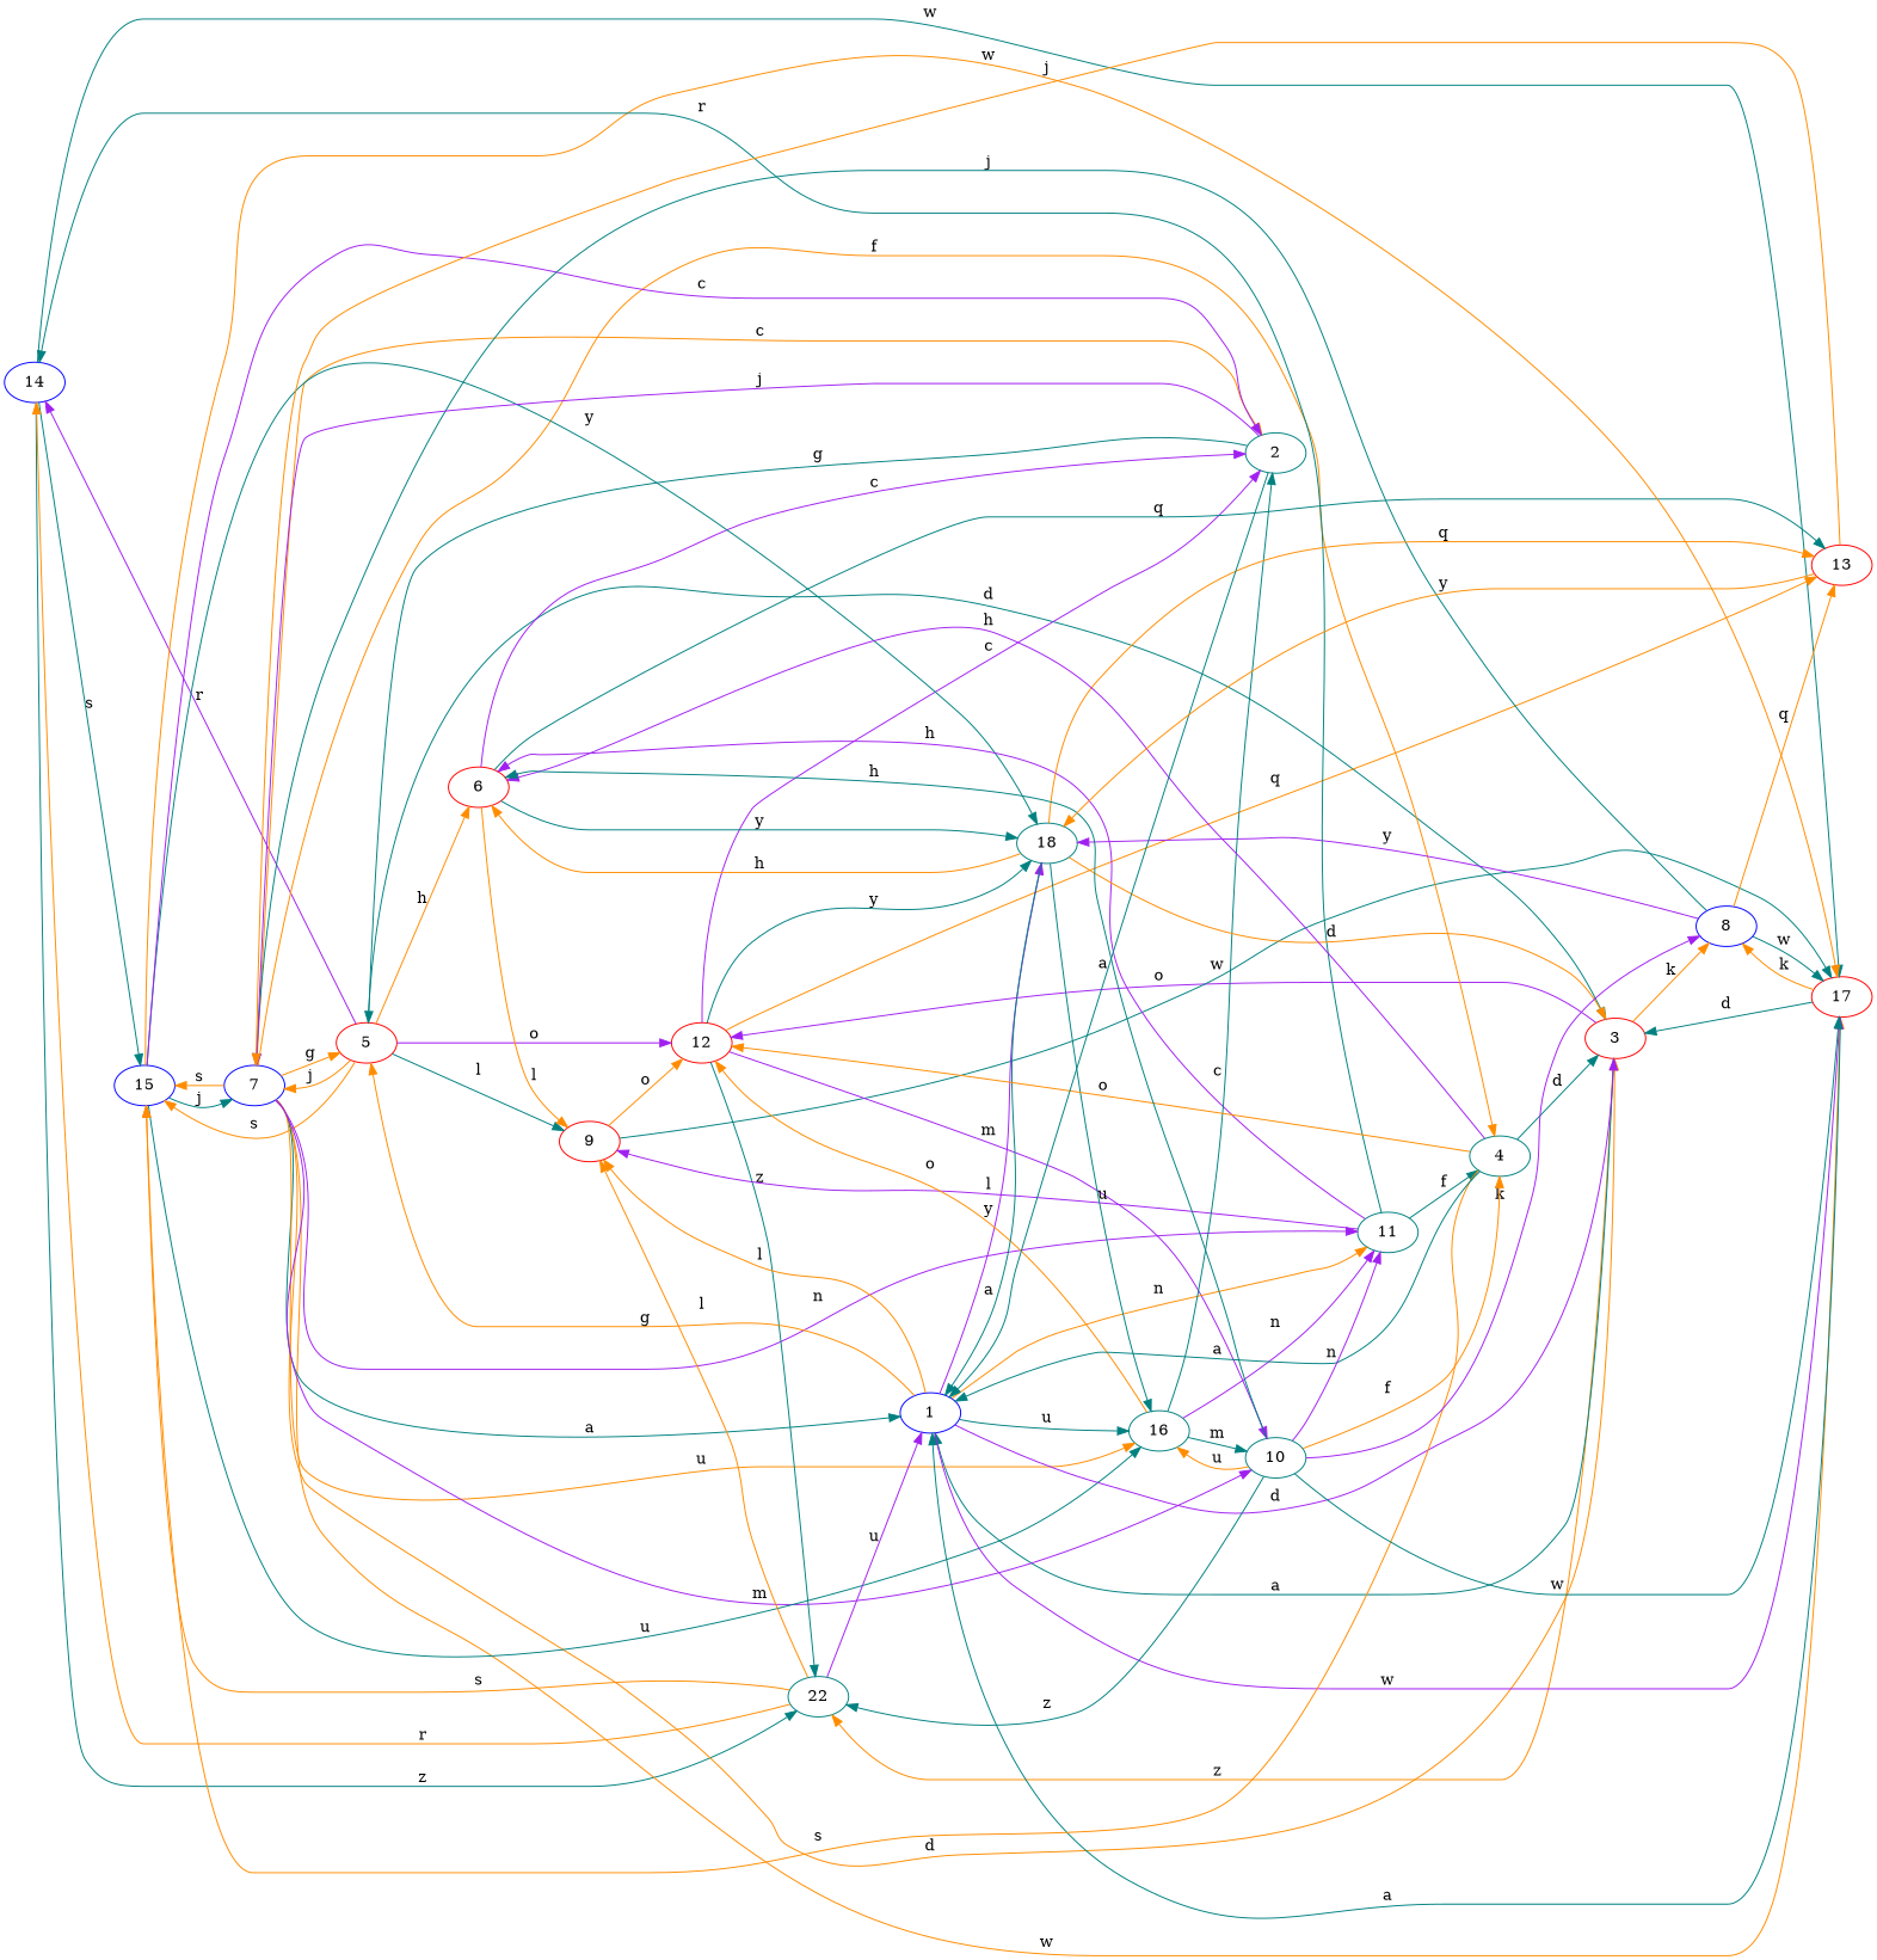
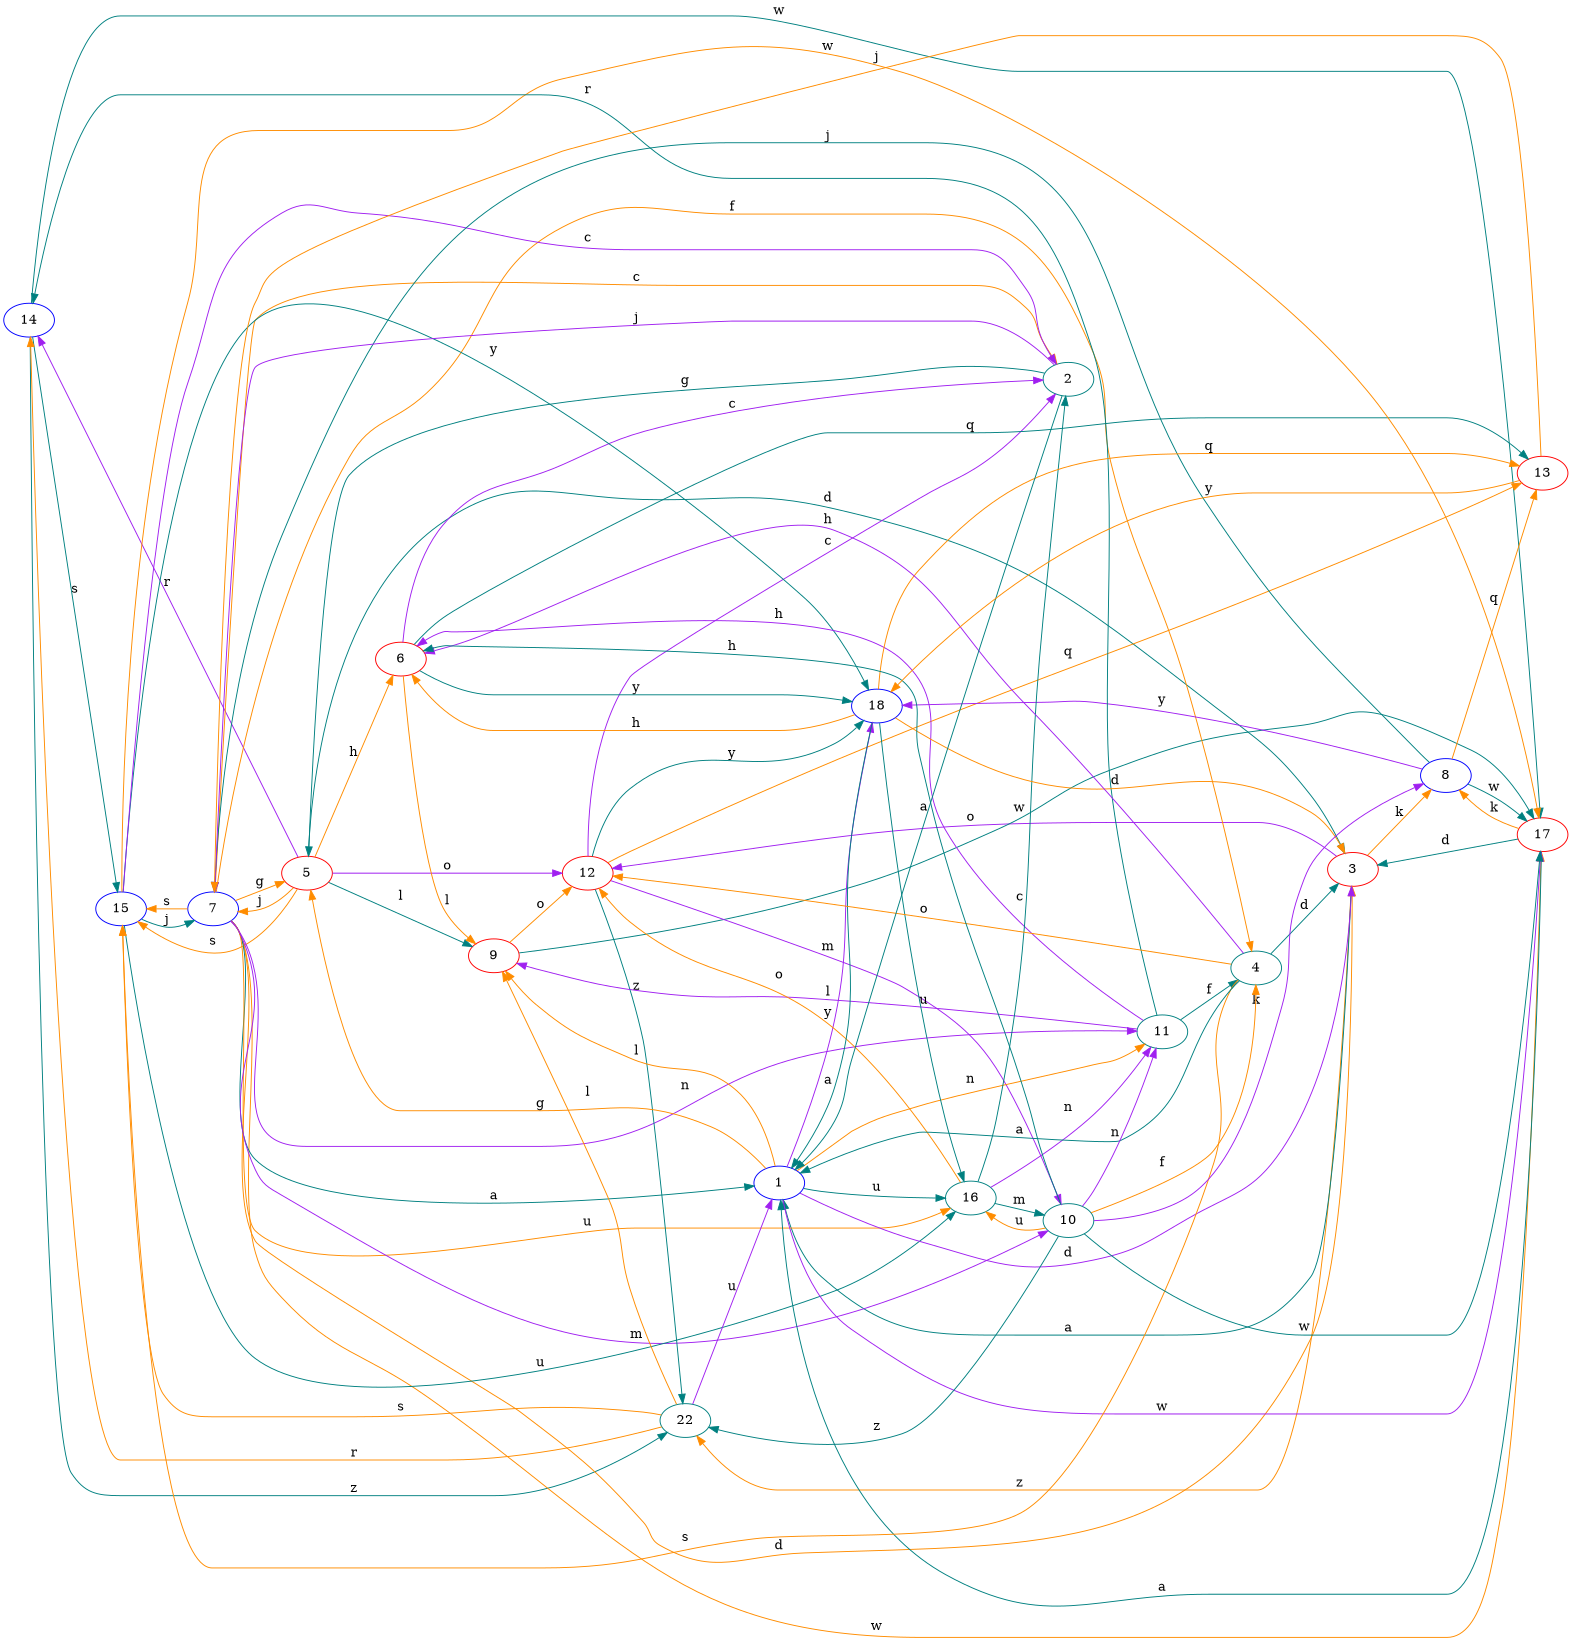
  strict digraph {
    rankdir=LR
    node [color=red]
    edge [color=darkorange]
    14 [color=blue]
    5
    3
    9
    7 [color=blue]
    12
    6
    15 [color=blue]
    17
    22 [color=teal]
    1 [color=blue]
    8 [color=blue]
    11 [color=teal]
    16 [color=teal]
-   18 [color=teal]
+   18 [color=blue]
    4 [color=teal]
    2 [color=teal]
    10 [color=teal]
    13
    14 -> 15 [color=teal label=s]
    14 -> 17 [color=teal label=w]
    14 -> 22 [color=teal label=z]
    5 -> 14 [color=purple label=r]
    5 -> 3 [color=teal label=d]
    5 -> 9 [color=teal label=l]
    5 -> 7 [label=j]
    5 -> 12 [color=purple label=o]
    5 -> 6 [label=h]
    5 -> 15 [label=s]
    3 -> 12 [color=purple label=o]
    3 -> 22 [label=z]
    3 -> 1 [color=teal label=a]
    3 -> 8 [label=k]
    9 -> 12 [label=o]
    9 -> 17 [color=teal label=w]
    7 -> 5 [label=g]
    7 -> 3 [label=d]
    7 -> 15 [label=s]
    7 -> 17 [label=w]
    7 -> 1 [color=teal label=a]
    7 -> 11 [color=purple label=n]
    7 -> 16 [label=u]
    7 -> 4 [label=f]
    7 -> 2 [label=c]
    7 -> 10 [color=purple label=m]
    12 -> 22 [color=teal label=z]
    12 -> 18 [color=teal label=y]
    12 -> 2 [color=purple label=c]
    12 -> 10 [color=purple label=m]
    12 -> 13 [label=q]
    6 -> 9 [label=l]
    6 -> 18 [color=teal label=y]
    6 -> 2 [color=purple label=c]
    6 -> 13 [color=teal label=q]
    15 -> 7 [color=teal label=j]
    15 -> 17 [label=w]
    15 -> 16 [color=teal label=u]
    15 -> 18 [color=teal label=y]
    15 -> 2 [color=purple label=c]
    17 -> 3 [color=teal label=d]
    17 -> 1 [color=teal label=a]
    17 -> 8 [label=k]
    22 -> 14 [label=r]
    22 -> 9 [label=l]
    22 -> 15 [label=s]
    22 -> 1 [color=purple label=u]
    1 -> 5 [label=g]
    1 -> 3 [color=purple label=d]
    1 -> 9 [label=l]
    1 -> 17 [color=purple label=w]
    1 -> 11 [label=n]
    1 -> 16 [color=teal label=u]
    1 -> 18 [color=purple label=y]
    8 -> 7 [color=teal label=j]
    8 -> 17 [color=teal label=w]
    8 -> 18 [color=purple label=y]
    8 -> 13 [label=q]
    11 -> 14 [color=teal label=r]
    11 -> 9 [color=purple label=l]
    11 -> 6 [color=purple label=h]
    11 -> 4 [color=teal label=f]
    16 -> 12 [label=o]
    16 -> 11 [color=purple label=n]
    16 -> 2 [color=teal label=c]
    16 -> 10 [color=teal label=m]
    18 -> 3 [label=d]
    18 -> 6 [label=h]
    18 -> 1 [color=teal label=a]
    18 -> 16 [color=teal label=u]
    18 -> 13 [label=q]
    4 -> 3 [color=teal label=d]
    4 -> 12 [label=o]
    4 -> 6 [color=purple label=h]
    4 -> 15 [label=s]
    4 -> 1 [color=teal label=a]
    2 -> 5 [color=teal label=g]
    2 -> 7 [color=purple label=j]
    2 -> 1 [color=teal label=a]
    10 -> 6 [color=teal label=h]
    10 -> 17 [color=teal label=w]
    10 -> 22 [color=teal label=z]
    10 -> 8 [color=purple label=k]
    10 -> 11 [color=purple label=n]
    10 -> 16 [label=u]
    10 -> 4 [label=f]
    13 -> 7 [label=j]
    13 -> 18 [label=y]
  }
